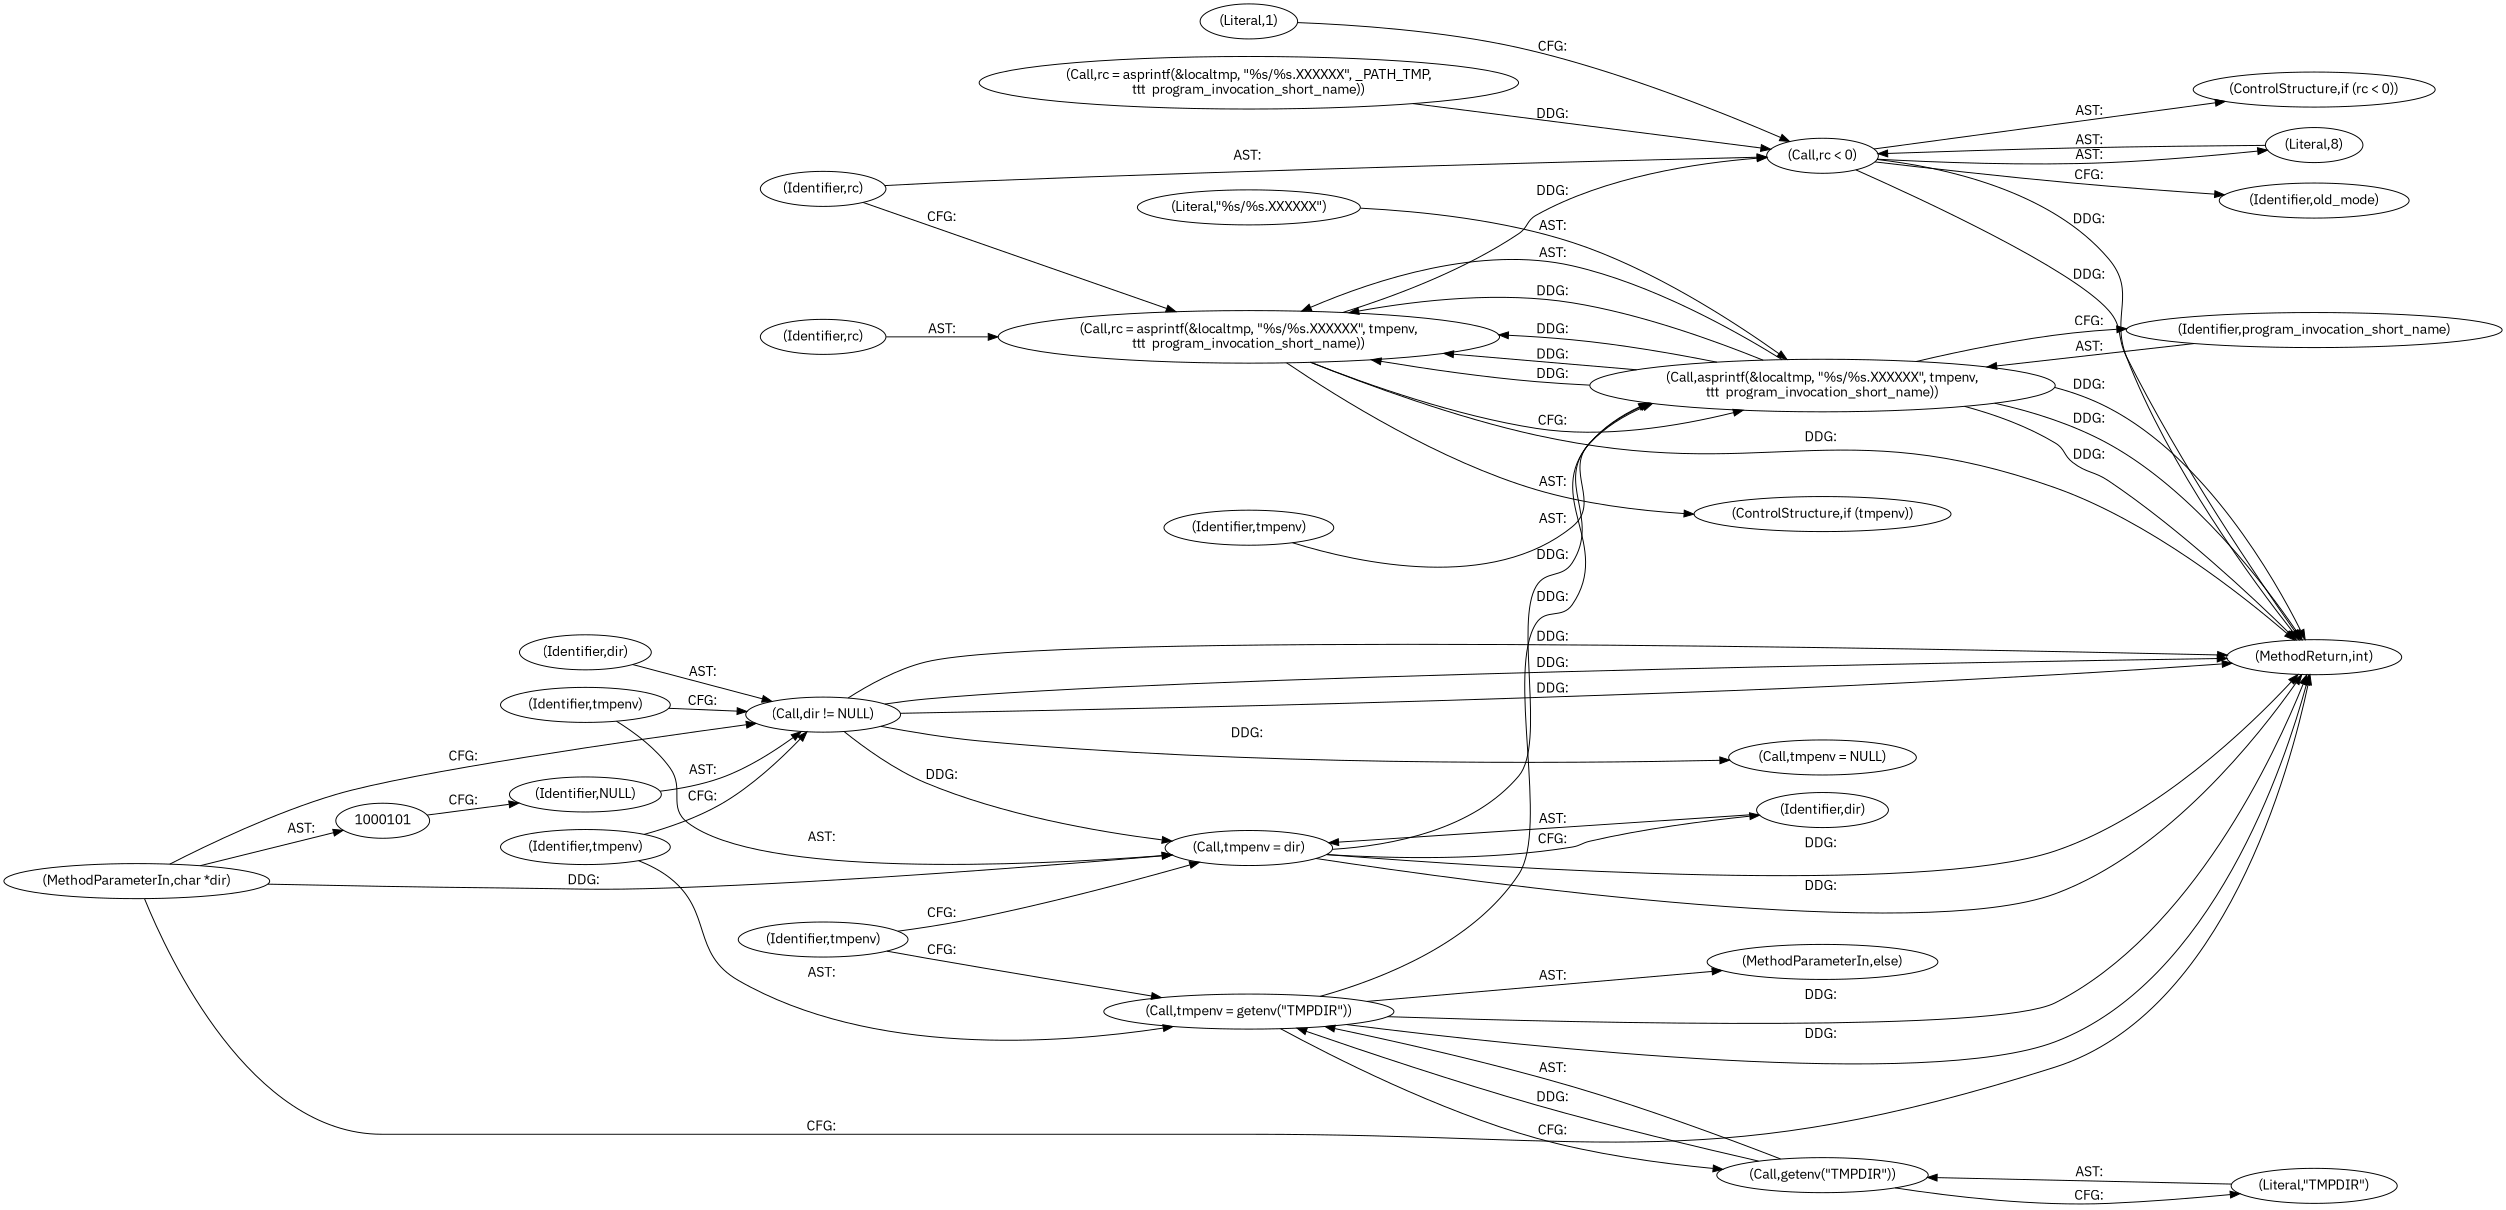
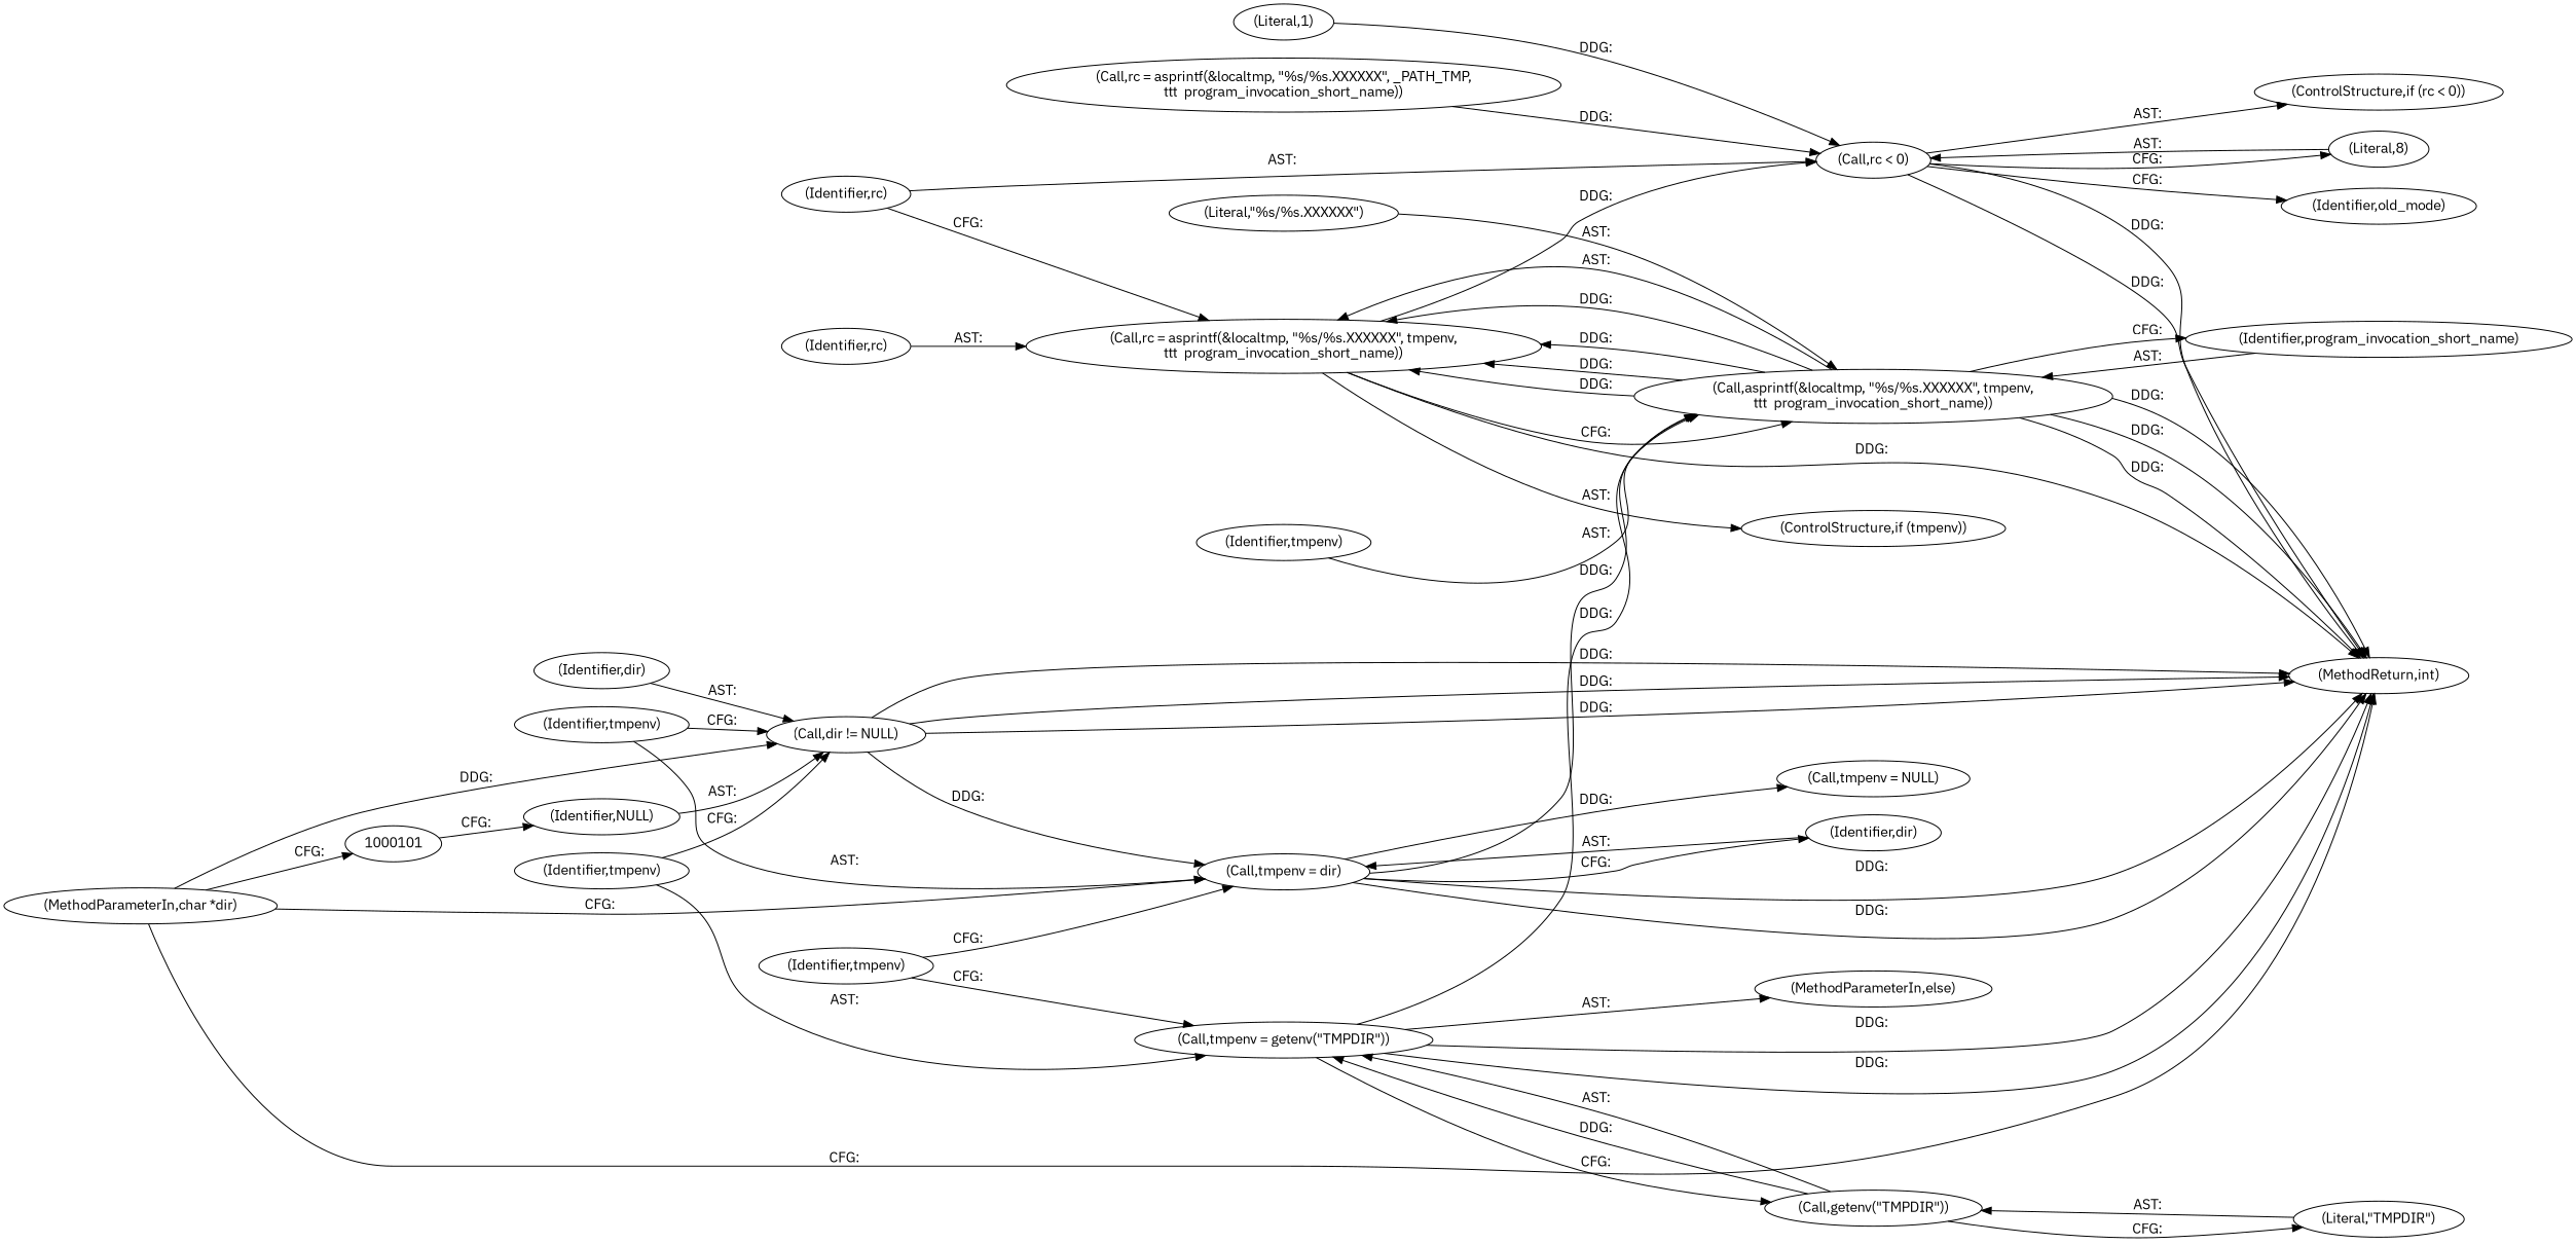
  digraph {
    fontname="IBM Plex Sans"
    rankdir=LR
    node [fontname="IBM Plex Sans"]
    edge [fontname="IBM Plex Sans"]
    n1 [label="(Call,rc = asprintf(&localtmp, \"%s/%s.XXXXXX\", tmpenv,\n\t\t\t  program_invocation_short_name))"]
    n2 [label="(Call,asprintf(&localtmp, \"%s/%s.XXXXXX\", tmpenv,\n\t\t\t  program_invocation_short_name))"]
    n3 [label="(Call,rc < 0)"]
    n4 [label="(ControlStructure,if (tmpenv))"]
    n5 [label="(MethodReturn,int)"]
    n6 [label="(Identifier,program_invocation_short_name)"]
    n7 [label="(Literal,8)"]
    n8 [label="(ControlStructure,if (rc < 0))"]
    n9 [label="(Identifier,old_mode)"]
    n10 [label="(Call,tmpenv = dir)"]
    n11 [label="(Identifier,dir)"]
    n12 [label="(Call,dir != NULL)"]
    n13 [label="(Call,tmpenv = NULL)"]
    n14 [label="(Identifier,NULL)"]
    n15 [label="(MethodParameterIn,char *dir)"]
    1000101
    n17 [label="(Call,tmpenv = getenv(\"TMPDIR\"))"]
    n18 [label="(Call,getenv(\"TMPDIR\"))"]
    n19 [label="(MethodParameterIn,else)"]
    n20 [label="(Literal,\"TMPDIR\")"]
    n21 [label="(Identifier,tmpenv)"]
    n22 [label="(Literal,\"%s/%s.XXXXXX\")"]
    n23 [label="(Identifier,tmpenv)"]
    n24 [label="(Identifier,rc)"]
    n25 [label="(Identifier,rc)"]
    n26 [label="(Identifier,tmpenv)"]
    n27 [label="(Literal,1)"]
    n28 [label="(Identifier,tmpenv)"]
    n29 [label="(Call,rc = asprintf(&localtmp, \"%s/%s.XXXXXX\", _PATH_TMP,\n\t\t\t  program_invocation_short_name))"]
    n30 [label="(Identifier,dir)"]
    n1 -> n2 [label="CFG: "]
    n1 -> n3 [label="DDG: "]
    n1 -> n4 [label="AST: "]
    n1 -> n5 [label="DDG: "]
    n2 -> n1 [label="AST: "]
    n2 -> n1 [label="DDG: "]
    n2 -> n1 [label="DDG: "]
    n2 -> n1 [label="DDG: "]
    n2 -> n1 [label="DDG: "]
    n2 -> n5 [label="DDG: "]
    n2 -> n5 [label="DDG: "]
    n2 -> n5 [label="DDG: "]
    n2 -> n6 [label="CFG: "]
    n3 -> n5 [label="DDG: "]
    n3 -> n5 [label="DDG: "]
-   n3 -> n7 [label="AST: "]
+   n3 -> n7 [label="CFG: "]
    n3 -> n8 [label="AST: "]
    n3 -> n9 [label="CFG: "]
    n6 -> n2 [label="AST: "]
    n7 -> n3 [label="AST: "]
    n10 -> n2 [label="DDG: "]
    n10 -> n5 [label="DDG: "]
    n10 -> n5 [label="DDG: "]
    n10 -> n11 [label="CFG: "]
    n11 -> n10 [label="AST: "]
    n12 -> n5 [label="DDG: "]
    n12 -> n5 [label="DDG: "]
    n12 -> n5 [label="DDG: "]
    n12 -> n10 [label="DDG: "]
-   n12 -> n13 [label="DDG: "]
+   n10 -> n13 [label="DDG: "]
    n14 -> n12 [label="AST: "]
    n15 -> n5 [label="CFG: "]
-   n15 -> n10 [label="DDG: "]
-   n15 -> n12 [label="CFG: "]
-   n15 -> 1000101 [label="AST: "]
+   n15 -> n10 [label="CFG: "]
+   n15 -> n12 [label="DDG: "]
+   n15 -> 1000101 [label="CFG: "]
    1000101 -> n14 [label="CFG: "]
    n17 -> n2 [label="DDG: "]
    n17 -> n5 [label="DDG: "]
    n17 -> n5 [label="DDG: "]
    n17 -> n18 [label="CFG: "]
    n17 -> n19 [label="AST: "]
    n18 -> n17 [label="AST: "]
    n18 -> n17 [label="DDG: "]
    n18 -> n20 [label="CFG: "]
    n20 -> n18 [label="AST: "]
    n21 -> n2 [label="AST: "]
    n22 -> n2 [label="AST: "]
    n23 -> n12 [label="CFG: "]
    n23 -> n17 [label="AST: "]
    n24 -> n1 [label="AST: "]
    n25 -> n1 [label="CFG: "]
    n25 -> n3 [label="AST: "]
    n26 -> n10 [label="AST: "]
    n26 -> n12 [label="CFG: "]
-   n27 -> n3 [label="CFG: "]
+   n27 -> n3 [label="DDG: "]
    n28 -> n10 [label="CFG: "]
    n28 -> n17 [label="CFG: "]
    n29 -> n3 [label="DDG: "]
    n30 -> n12 [label="AST: "]
  }
